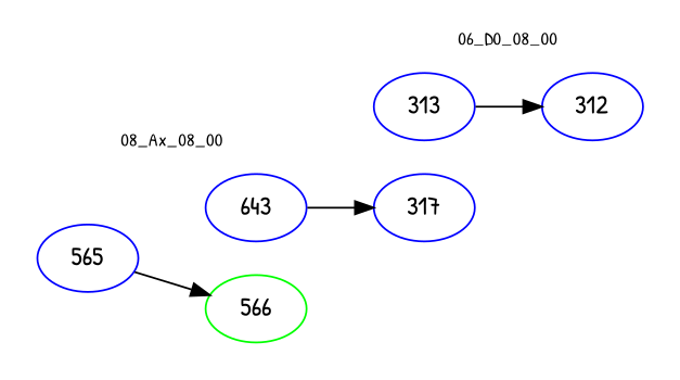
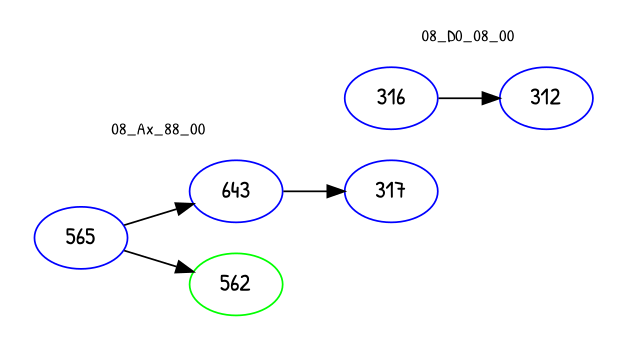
  digraph {
    fontname="Patrick Hand"
    rankdir=LR
    node [color=blue fontname="Patrick Hand"]
    edge [color=black fontname="Patrick Hand"]
    n1 [label=565]
-   n2 [color=green label=566]
+   n2 [color=green label=562]
    n3 [label=643]
-   n4 [label=313]
+   n4 [label=316]
    n5 [label=312]
    n6 [label=317]
    subgraph cluster_1 {
      color=white
      fontsize=10
-     label="08_Ax_08_00"
+     label="08_Ax_88_00"
      n1
      n2
      n3
    }
    subgraph cluster_2 {
      color=white
      fontsize=10
-     label="06_D0_08_00"
+     label="08_D0_08_00"
      n4
      n5
      n6
    }
    n1 -> n2
+   n1 -> n3
    n3 -> n6
    n4 -> n5
  }
